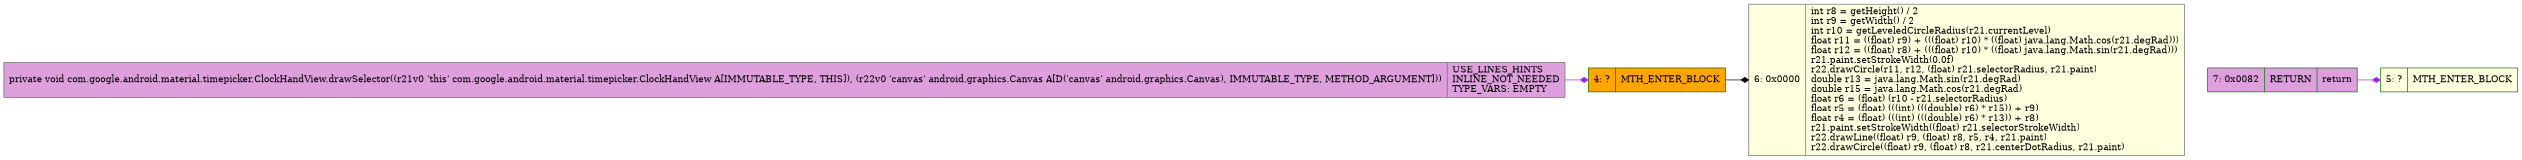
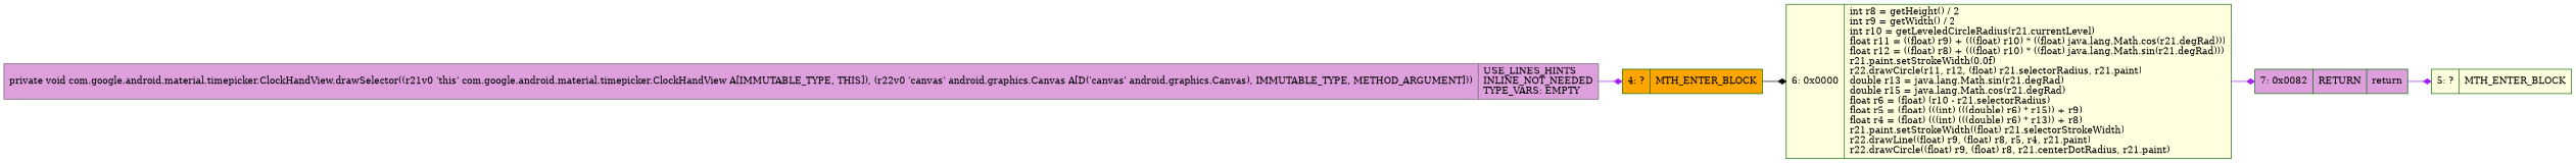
  digraph {
    rankdir=LR
    node [color=darkgreen fillcolor=lightyellow shape=record style=filled]
    edge [arrowhead=diamond color=purple]
    n1 [fillcolor=orange label="{4\:\ ?|MTH_ENTER_BLOCK\l}"]
-   n2 [color=gray40 label="{6\:\ 0x0000|int r8 = getHeight() \/ 2\lint r9 = getWidth() \/ 2\lint r10 = getLeveledCircleRadius(r21.currentLevel)\lfloat r11 = ((float) r9) + (((float) r10) * ((float) java.lang.Math.cos(r21.degRad)))\lfloat r12 = ((float) r8) + (((float) r10) * ((float) java.lang.Math.sin(r21.degRad)))\lr21.paint.setStrokeWidth(0.0f)\lr22.drawCircle(r11, r12, (float) r21.selectorRadius, r21.paint)\ldouble r13 = java.lang.Math.sin(r21.degRad)\ldouble r15 = java.lang.Math.cos(r21.degRad)\lfloat r6 = (float) (r10 \- r21.selectorRadius)\lfloat r5 = (float) (((int) (((double) r6) * r15)) + r9)\lfloat r4 = (float) (((int) (((double) r6) * r13)) + r8)\lr21.paint.setStrokeWidth((float) r21.selectorStrokeWidth)\lr22.drawLine((float) r9, (float) r8, r5, r4, r21.paint)\lr22.drawCircle((float) r9, (float) r8, r21.centerDotRadius, r21.paint)\l}"]
+   n2 [label="{6\:\ 0x0000|int r8 = getHeight() \/ 2\lint r9 = getWidth() \/ 2\lint r10 = getLeveledCircleRadius(r21.currentLevel)\lfloat r11 = ((float) r9) + (((float) r10) * ((float) java.lang.Math.cos(r21.degRad)))\lfloat r12 = ((float) r8) + (((float) r10) * ((float) java.lang.Math.sin(r21.degRad)))\lr21.paint.setStrokeWidth(0.0f)\lr22.drawCircle(r11, r12, (float) r21.selectorRadius, r21.paint)\ldouble r13 = java.lang.Math.sin(r21.degRad)\ldouble r15 = java.lang.Math.cos(r21.degRad)\lfloat r6 = (float) (r10 \- r21.selectorRadius)\lfloat r5 = (float) (((int) (((double) r6) * r15)) + r9)\lfloat r4 = (float) (((int) (((double) r6) * r13)) + r8)\lr21.paint.setStrokeWidth((float) r21.selectorStrokeWidth)\lr22.drawLine((float) r9, (float) r8, r5, r4, r21.paint)\lr22.drawCircle((float) r9, (float) r8, r21.centerDotRadius, r21.paint)\l}"]
    n3 [fillcolor=plum label="{7\:\ 0x0082|RETURN\l|return\l}"]
    n4 [label="{5\:\ ?|MTH_ENTER_BLOCK\l}"]
    n5 [color=gray40 fillcolor=plum label="{private void com.google.android.material.timepicker.ClockHandView.drawSelector((r21v0 'this' com.google.android.material.timepicker.ClockHandView A[IMMUTABLE_TYPE, THIS]), (r22v0 'canvas' android.graphics.Canvas A[D('canvas' android.graphics.Canvas), IMMUTABLE_TYPE, METHOD_ARGUMENT]))  | USE_LINES_HINTS\lINLINE_NOT_NEEDED\lTYPE_VARS: EMPTY\l}"]
    n1 -> n2 [color=black]
+   n2 -> n3
    n3 -> n4
    n5 -> n1
  }
